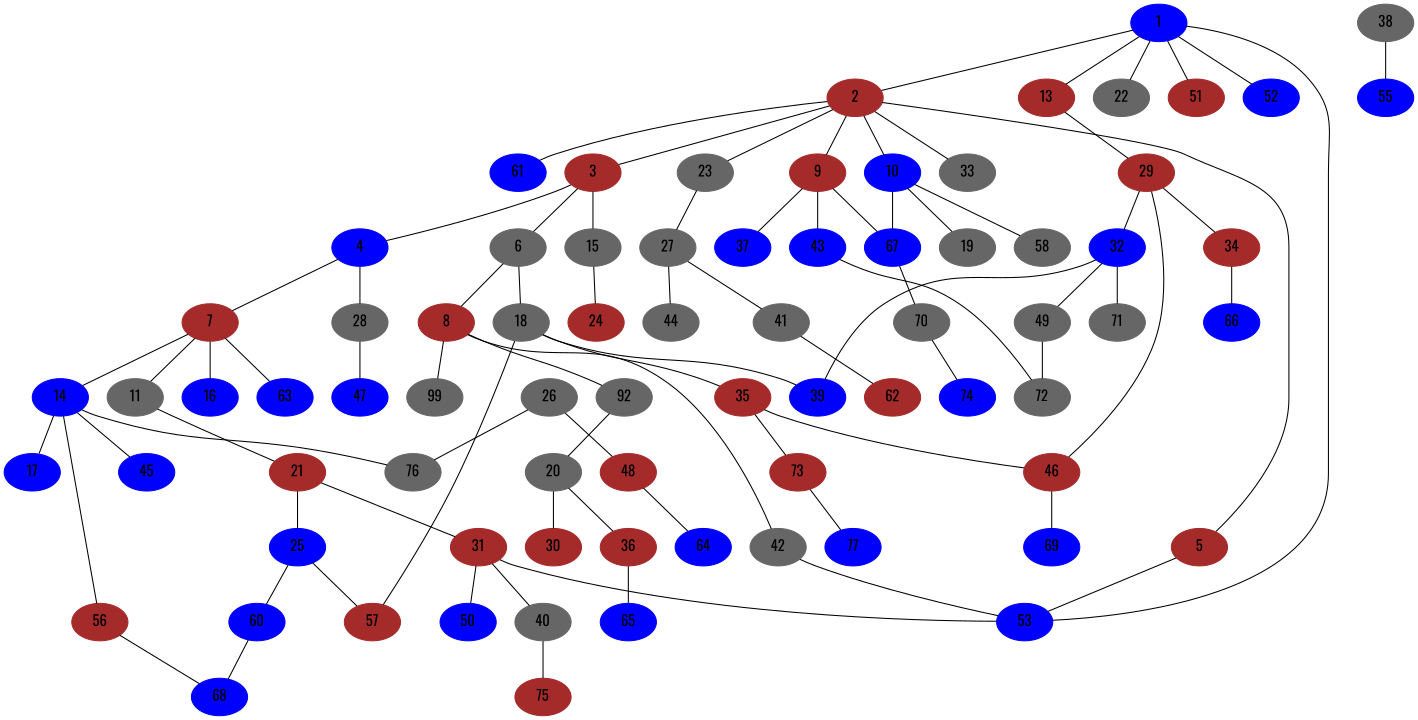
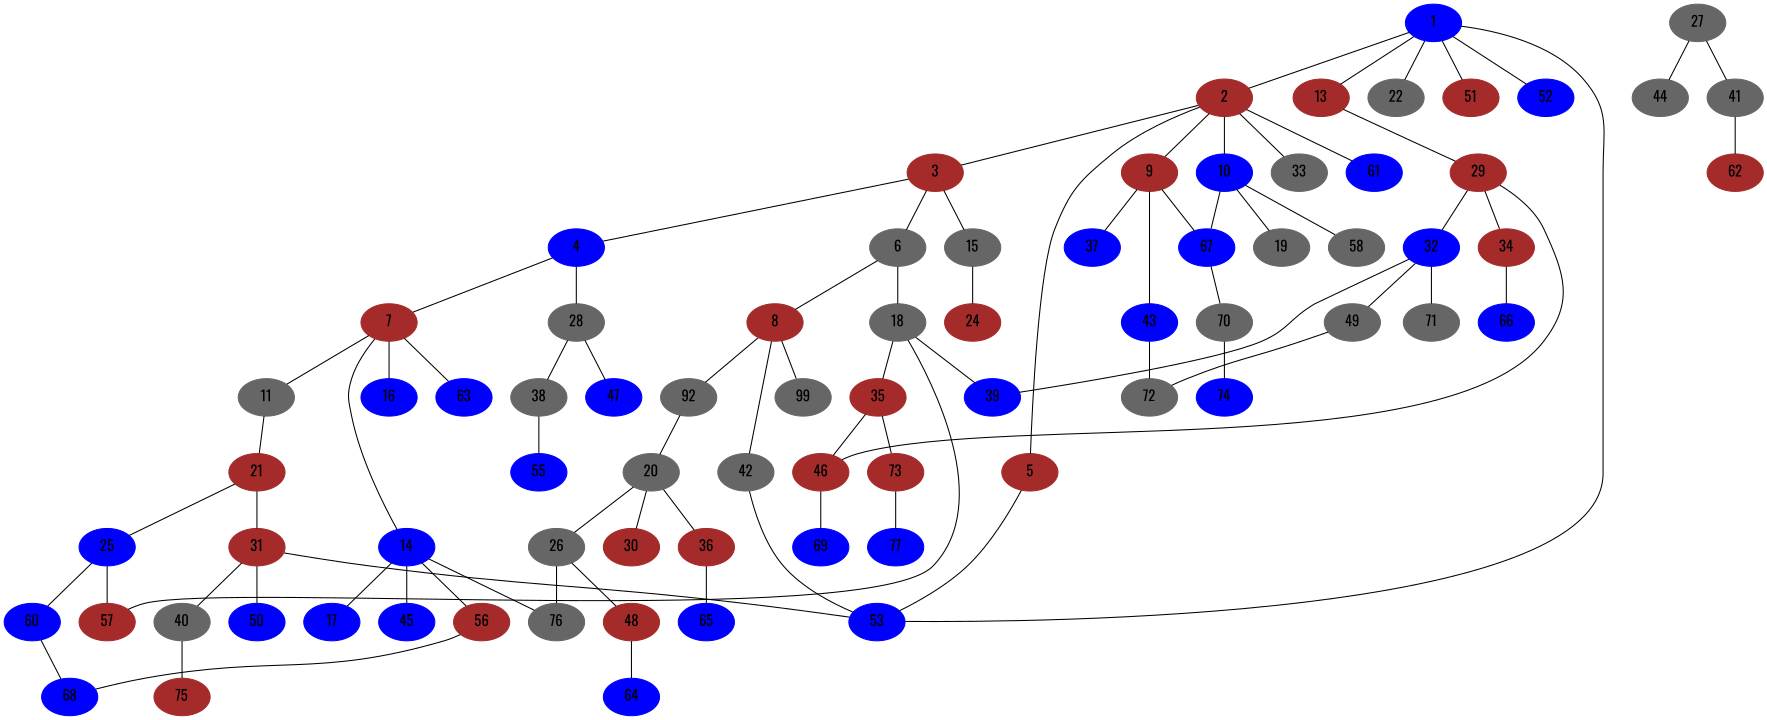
  graph {
    fontname=Oswald
    node [color=blue fontname=Oswald style=filled]
    edge [fontname=Oswald]
    2 [color=brown]
    1
    13 [color=brown]
    22 [color=gray40]
    51 [color=brown]
    52
    53
    3 [color=brown]
    5 [color=brown]
    9 [color=brown]
    10
-   23 [color=gray40]
    33 [color=gray40]
    61
    29 [color=brown]
    4
    6 [color=gray40]
    15 [color=gray40]
    37
    43
    67
    19 [color=gray40]
    58 [color=gray40]
    27 [color=gray40]
    7 [color=brown]
    28 [color=gray40]
    8 [color=brown]
    18 [color=gray40]
    24 [color=brown]
    11 [color=gray40]
    14
    16
    63
    38 [color=gray40]
    47
    n36 [color=gray40 label=92]
    42 [color=gray40]
    n38 [color=gray40 label=99]
    35 [color=brown]
    39
    57 [color=brown]
    21 [color=brown]
    17
    45
    56 [color=brown]
    76 [color=gray40]
    20 [color=gray40]
    72 [color=gray40]
    70 [color=gray40]
    25
    31 [color=brown]
    44 [color=gray40]
    26 [color=gray40]
    30 [color=brown]
    36 [color=brown]
    32
    34 [color=brown]
    46 [color=brown]
    68
    73 [color=brown]
    48 [color=brown]
    65
    60
    40 [color=gray40]
    50
    41 [color=gray40]
    64
    62 [color=brown]
    55
    49 [color=gray40]
    71 [color=gray40]
    66
    69
    75 [color=brown]
    77
    74
    2 -- 3
    2 -- 5
    2 -- 9
    2 -- 10
-   2 -- 23
    2 -- 33
    2 -- 61
    1 -- 2
    1 -- 13
    1 -- 22
    1 -- 51
    1 -- 52
    1 -- 53
    13 -- 29
    3 -- 4
    3 -- 6
    3 -- 15
    5 -- 53
    9 -- 37
    9 -- 43
    9 -- 67
    10 -- 67
    10 -- 19
    10 -- 58
-   23 -- 27
    29 -- 32
    29 -- 34
    29 -- 46
    4 -- 7
    4 -- 28
    6 -- 8
    6 -- 18
    15 -- 24
    43 -- 72
    67 -- 70
    27 -- 44
    27 -- 41
    7 -- 11
    7 -- 14
    7 -- 16
    7 -- 63
+   28 -- 38
    28 -- 47
    8 -- n36
    8 -- 42
    8 -- n38
    18 -- 35
    18 -- 39
    18 -- 57
    11 -- 21
    14 -- 17
    14 -- 45
    14 -- 56
    14 -- 76
    38 -- 55
    n36 -- 20
    42 -- 53
    35 -- 46
    35 -- 73
    21 -- 25
    21 -- 31
    56 -- 68
+   20 -- 26
    20 -- 30
    20 -- 36
    70 -- 74
    25 -- 57
    25 -- 60
    31 -- 53
    31 -- 40
    31 -- 50
    26 -- 76
    26 -- 48
    36 -- 65
    32 -- 39
    32 -- 49
    32 -- 71
    34 -- 66
    46 -- 69
    73 -- 77
    48 -- 64
    60 -- 68
    40 -- 75
    41 -- 62
    49 -- 72
  }
